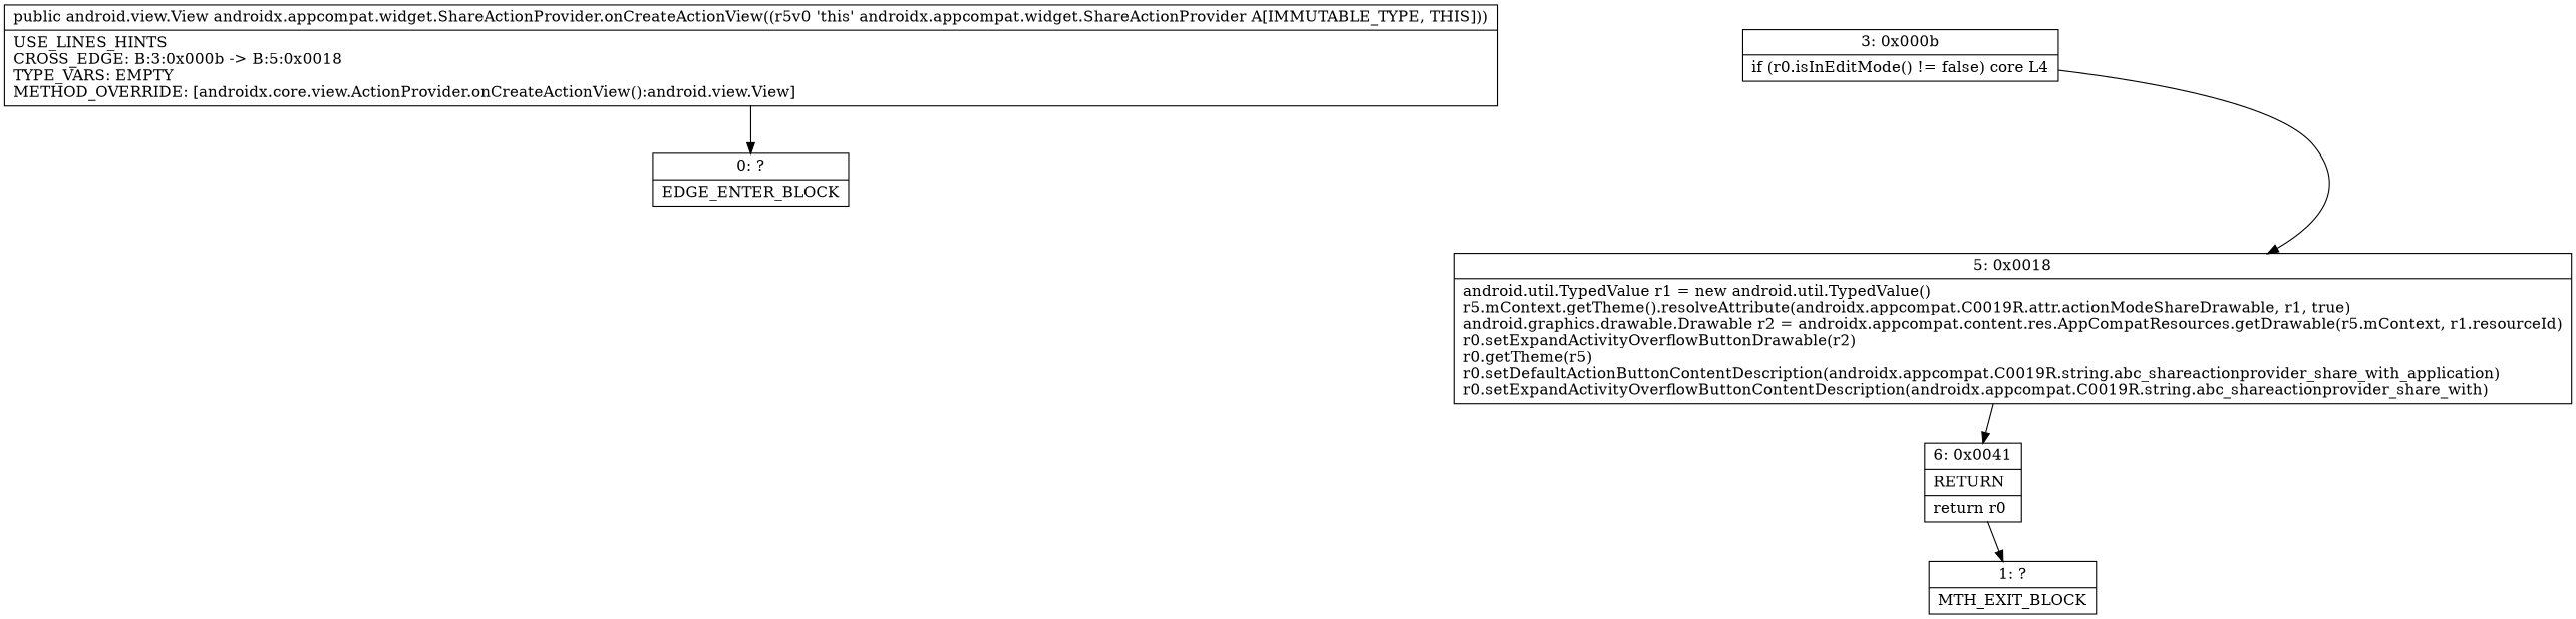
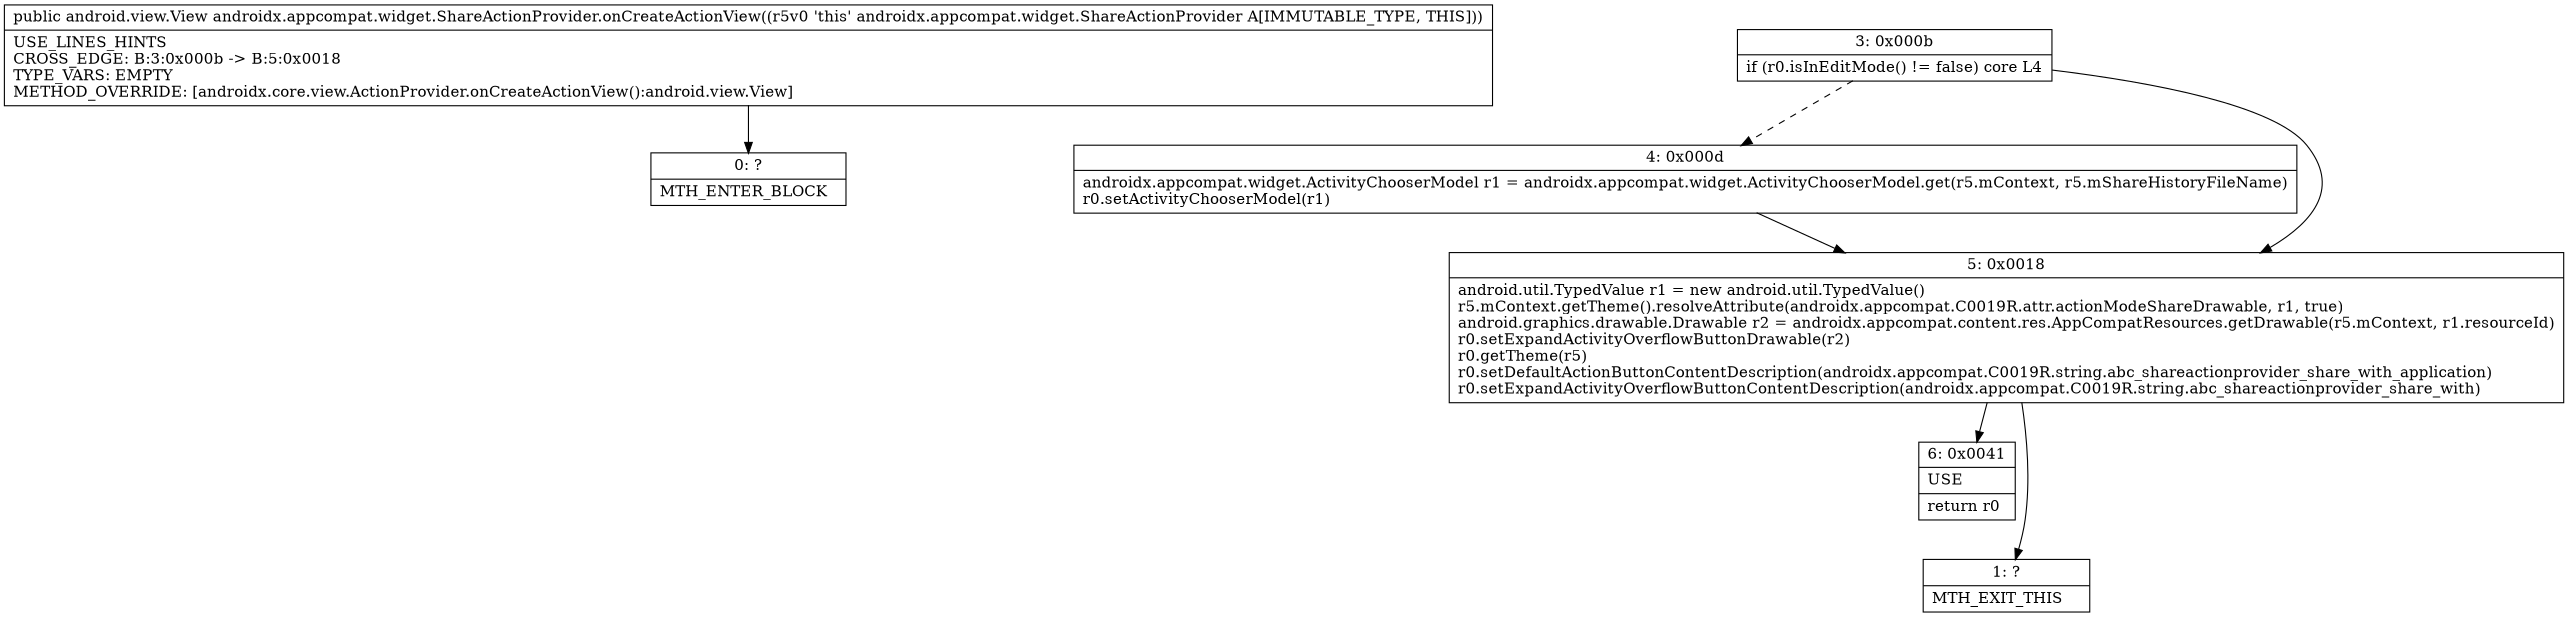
  digraph {
    node [shape=record]
-   n1 [label="{0\:\ ?|EDGE_ENTER_BLOCK\l}"]
+   n1 [label="{0\:\ ?|MTH_ENTER_BLOCK\l}"]
    n2 [label="{3\:\ 0x000b|if (r0.isInEditMode() != false) core L4\l}"]
+   n3 [label="{4\:\ 0x000d|androidx.appcompat.widget.ActivityChooserModel r1 = androidx.appcompat.widget.ActivityChooserModel.get(r5.mContext, r5.mShareHistoryFileName)\lr0.setActivityChooserModel(r1)\l}"]
    n4 [label="{5\:\ 0x0018|android.util.TypedValue r1 = new android.util.TypedValue()\lr5.mContext.getTheme().resolveAttribute(androidx.appcompat.C0019R.attr.actionModeShareDrawable, r1, true)\landroid.graphics.drawable.Drawable r2 = androidx.appcompat.content.res.AppCompatResources.getDrawable(r5.mContext, r1.resourceId)\lr0.setExpandActivityOverflowButtonDrawable(r2)\lr0.getTheme(r5)\lr0.setDefaultActionButtonContentDescription(androidx.appcompat.C0019R.string.abc_shareactionprovider_share_with_application)\lr0.setExpandActivityOverflowButtonContentDescription(androidx.appcompat.C0019R.string.abc_shareactionprovider_share_with)\l}"]
-   n5 [label="{6\:\ 0x0041|RETURN\l|return r0\l}"]
-   n6 [label="{1\:\ ?|MTH_EXIT_BLOCK\l}"]
+   n5 [label="{6\:\ 0x0041|USE\l|return r0\l}"]
+   n6 [label="{1\:\ ?|MTH_EXIT_THIS\l}"]
    n7 [label="{public android.view.View androidx.appcompat.widget.ShareActionProvider.onCreateActionView((r5v0 'this' androidx.appcompat.widget.ShareActionProvider A[IMMUTABLE_TYPE, THIS]))  | USE_LINES_HINTS\lCROSS_EDGE: B:3:0x000b \-\> B:5:0x0018\lTYPE_VARS: EMPTY\lMETHOD_OVERRIDE: [androidx.core.view.ActionProvider.onCreateActionView():android.view.View]\l}"]
+   n2 -> n3 [style=dashed]
    n2 -> n4
+   n3 -> n4
    n4 -> n5
-   n5 -> n6
+   n4 -> n6
    n7 -> n1
  }
